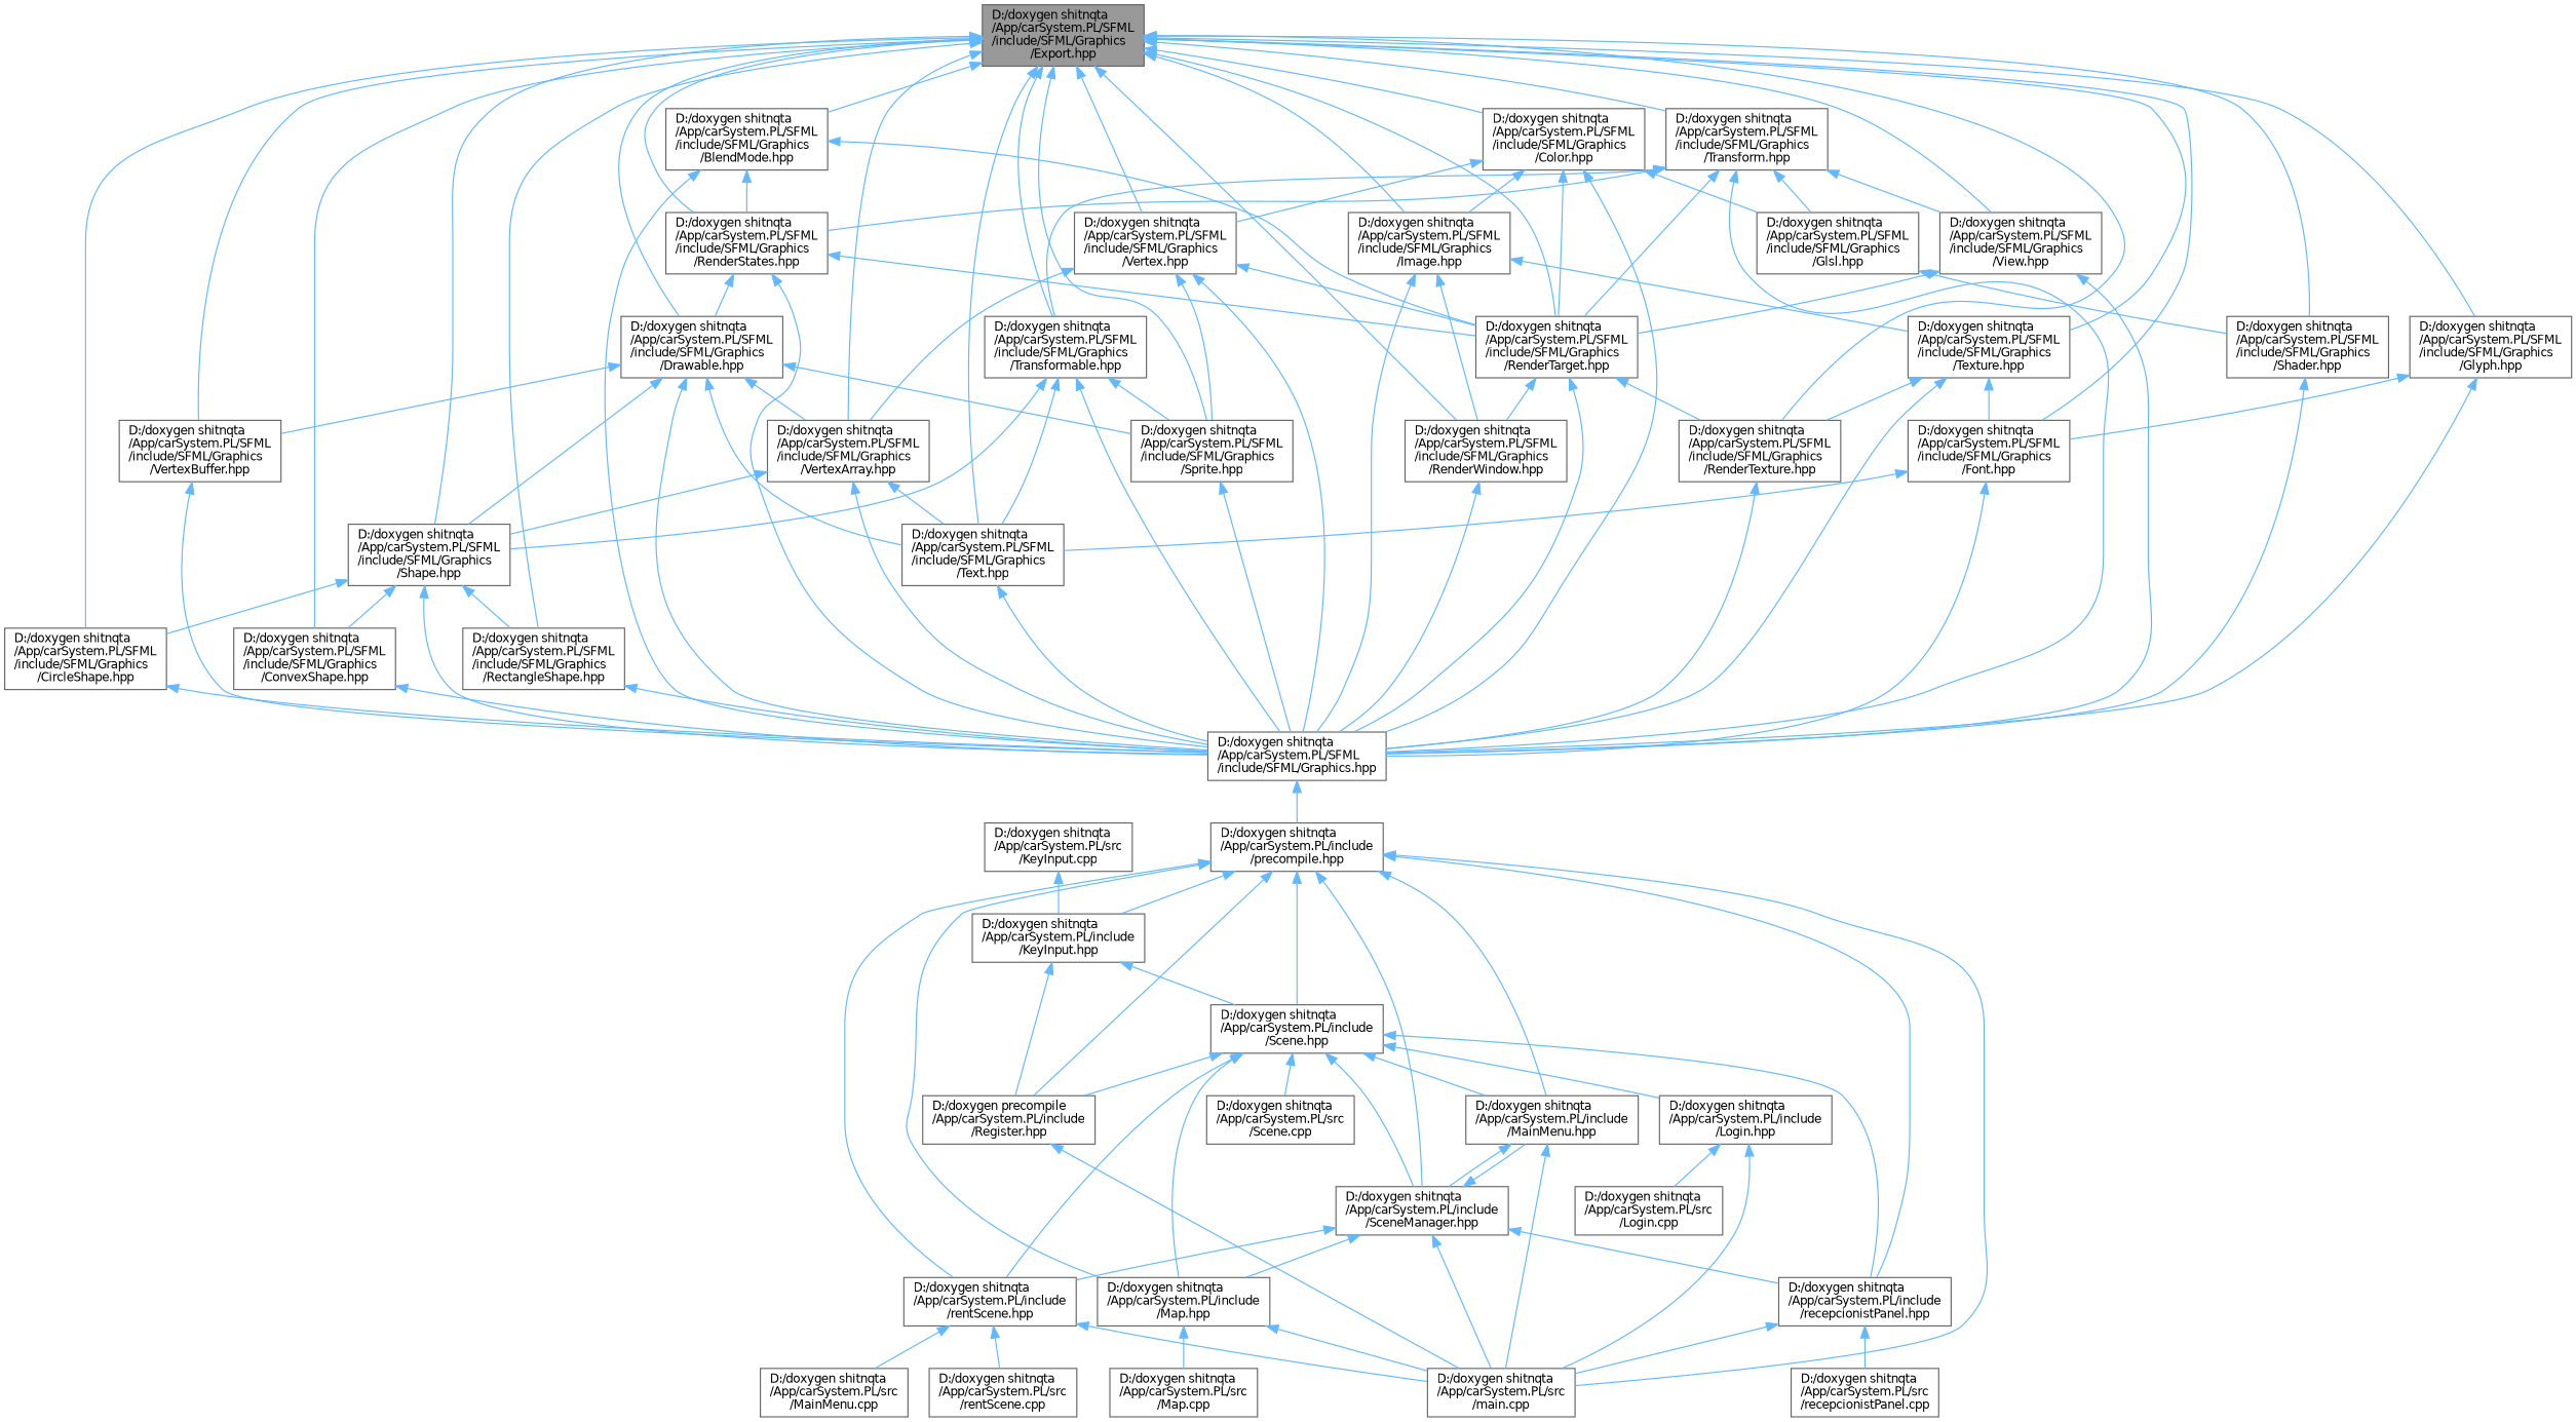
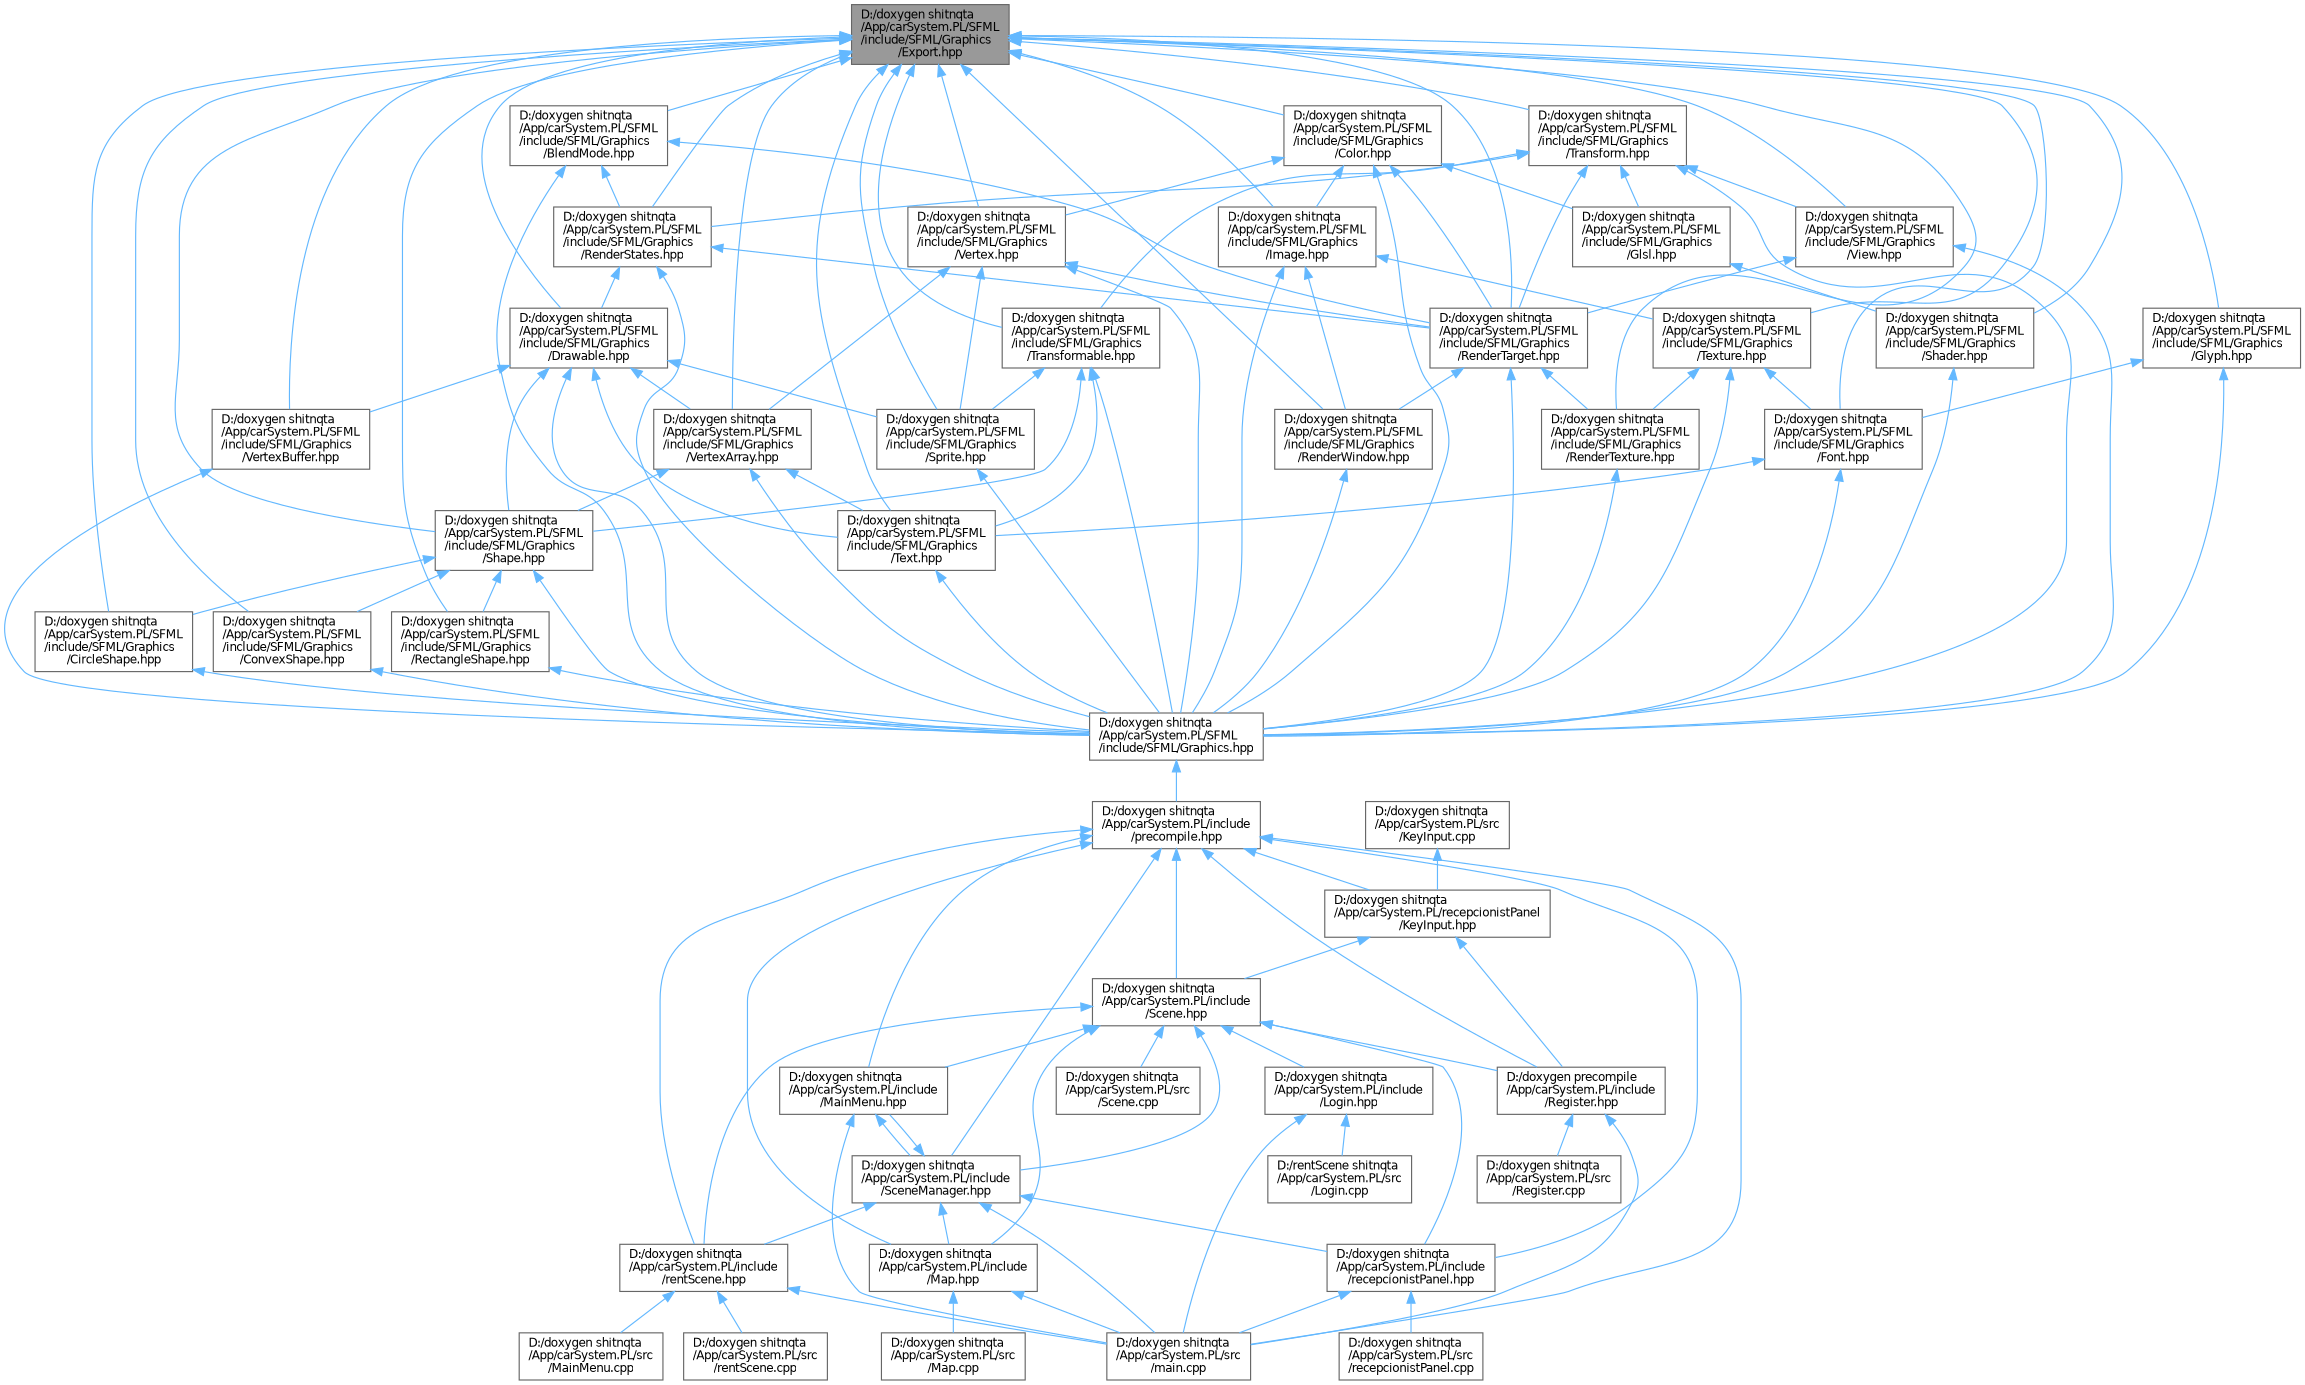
  digraph {
    node [color=grey40 fillcolor=white fontname=Helvetica fontsize=10 shape=box style=filled]
    edge [color=steelblue1 dir=back fontname=Helvetica fontsize=10 labelfontname=Helvetica labelfontsize=10 style=solid]
    n1 [color=gray40 fillcolor=grey60 fontcolor=black height=0.2 label="D:/doxygen shitnqta\l/App/carSystem.PL/SFML\l/include/SFML/Graphics\l/Export.hpp" width=0.4]
    n2 [height=0.2 label="D:/doxygen shitnqta\l/App/carSystem.PL/SFML\l/include/SFML/Graphics\l/BlendMode.hpp" width=0.4]
    n3 [height=0.2 label="D:/doxygen shitnqta\l/App/carSystem.PL/SFML\l/include/SFML/Graphics\l/RenderStates.hpp" width=0.4]
    n4 [height=0.2 label="D:/doxygen shitnqta\l/App/carSystem.PL/SFML\l/include/SFML/Graphics\l/Drawable.hpp" width=0.4]
    n5 [height=0.2 label="D:/doxygen shitnqta\l/App/carSystem.PL/SFML\l/include/SFML/Graphics\l/Shape.hpp" width=0.4]
    n6 [height=0.2 label="D:/doxygen shitnqta\l/App/carSystem.PL/SFML\l/include/SFML/Graphics\l/CircleShape.hpp" width=0.4]
    n7 [height=0.2 label="D:/doxygen shitnqta\l/App/carSystem.PL/SFML\l/include/SFML/Graphics\l/ConvexShape.hpp" width=0.4]
    n8 [height=0.2 label="D:/doxygen shitnqta\l/App/carSystem.PL/SFML\l/include/SFML/Graphics\l/RectangleShape.hpp" width=0.4]
    n9 [height=0.2 label="D:/doxygen shitnqta\l/App/carSystem.PL/SFML\l/include/SFML/Graphics\l/Sprite.hpp" width=0.4]
    n10 [height=0.2 label="D:/doxygen shitnqta\l/App/carSystem.PL/SFML\l/include/SFML/Graphics\l/Text.hpp" width=0.4]
    n11 [height=0.2 label="D:/doxygen shitnqta\l/App/carSystem.PL/SFML\l/include/SFML/Graphics\l/VertexArray.hpp" width=0.4]
    n12 [height=0.2 label="D:/doxygen shitnqta\l/App/carSystem.PL/SFML\l/include/SFML/Graphics\l/VertexBuffer.hpp" width=0.4]
    n13 [height=0.2 label="D:/doxygen shitnqta\l/App/carSystem.PL/SFML\l/include/SFML/Graphics\l/RenderTarget.hpp" width=0.4]
    n14 [height=0.2 label="D:/doxygen shitnqta\l/App/carSystem.PL/SFML\l/include/SFML/Graphics\l/RenderTexture.hpp" width=0.4]
    n15 [height=0.2 label="D:/doxygen shitnqta\l/App/carSystem.PL/SFML\l/include/SFML/Graphics\l/RenderWindow.hpp" width=0.4]
    n16 [height=0.2 label="D:/doxygen shitnqta\l/App/carSystem.PL/SFML\l/include/SFML/Graphics\l/Color.hpp" width=0.4]
    n17 [height=0.2 label="D:/doxygen shitnqta\l/App/carSystem.PL/SFML\l/include/SFML/Graphics\l/Shader.hpp" width=0.4]
    n18 [height=0.2 label="D:/doxygen shitnqta\l/App/carSystem.PL/SFML\l/include/SFML/Graphics\l/Image.hpp" width=0.4]
    n19 [height=0.2 label="D:/doxygen shitnqta\l/App/carSystem.PL/SFML\l/include/SFML/Graphics\l/Texture.hpp" width=0.4]
    n20 [height=0.2 label="D:/doxygen shitnqta\l/App/carSystem.PL/SFML\l/include/SFML/Graphics\l/Font.hpp" width=0.4]
    n21 [height=0.2 label="D:/doxygen shitnqta\l/App/carSystem.PL/SFML\l/include/SFML/Graphics\l/Vertex.hpp" width=0.4]
    n22 [height=0.2 label="D:/doxygen shitnqta\l/App/carSystem.PL/SFML\l/include/SFML/Graphics\l/Glyph.hpp" width=0.4]
    n23 [height=0.2 label="D:/doxygen shitnqta\l/App/carSystem.PL/SFML\l/include/SFML/Graphics\l/Transform.hpp" width=0.4]
    n24 [height=0.2 label="D:/doxygen shitnqta\l/App/carSystem.PL/SFML\l/include/SFML/Graphics\l/Transformable.hpp" width=0.4]
    n25 [height=0.2 label="D:/doxygen shitnqta\l/App/carSystem.PL/SFML\l/include/SFML/Graphics\l/View.hpp" width=0.4]
    n26 [height=0.2 label="D:/doxygen shitnqta\l/App/carSystem.PL/SFML\l/include/SFML/Graphics.hpp" width=0.4]
    n27 [height=0.2 label="D:/doxygen shitnqta\l/App/carSystem.PL/SFML\l/include/SFML/Graphics\l/Glsl.hpp" width=0.4]
    n28 [height=0.2 label="D:/doxygen shitnqta\l/App/carSystem.PL/include\l/precompile.hpp" width=0.4]
-   n29 [height=0.2 label="D:/doxygen shitnqta\l/App/carSystem.PL/include\l/KeyInput.hpp" width=0.4]
+   n29 [height=0.2 label="D:/doxygen shitnqta\l/App/carSystem.PL/recepcionistPanel\l/KeyInput.hpp" width=0.4]
    n30 [height=0.2 label="D:/doxygen precompile\l/App/carSystem.PL/include\l/Register.hpp" width=0.4]
    n31 [height=0.2 label="D:/doxygen shitnqta\l/App/carSystem.PL/src\l/main.cpp" width=0.4]
    n32 [height=0.2 label="D:/doxygen shitnqta\l/App/carSystem.PL/include\l/Scene.hpp" width=0.4]
    n33 [height=0.2 label="D:/doxygen shitnqta\l/App/carSystem.PL/include\l/MainMenu.hpp" width=0.4]
    n34 [height=0.2 label="D:/doxygen shitnqta\l/App/carSystem.PL/include\l/SceneManager.hpp" width=0.4]
    n35 [height=0.2 label="D:/doxygen shitnqta\l/App/carSystem.PL/include\l/Map.hpp" width=0.4]
    n36 [height=0.2 label="D:/doxygen shitnqta\l/App/carSystem.PL/include\l/recepcionistPanel.hpp" width=0.4]
    n37 [height=0.2 label="D:/doxygen shitnqta\l/App/carSystem.PL/include\l/rentScene.hpp" width=0.4]
+   n38 [height=0.2 label="D:/doxygen shitnqta\l/App/carSystem.PL/src\l/Register.cpp" width=0.4]
    n39 [height=0.2 label="D:/doxygen shitnqta\l/App/carSystem.PL/include\l/Login.hpp" width=0.4]
    n40 [height=0.2 label="D:/doxygen shitnqta\l/App/carSystem.PL/src\l/Scene.cpp" width=0.4]
    n41 [height=0.2 label="D:/doxygen shitnqta\l/App/carSystem.PL/src\l/Map.cpp" width=0.4]
    n42 [height=0.2 label="D:/doxygen shitnqta\l/App/carSystem.PL/src\l/recepcionistPanel.cpp" width=0.4]
    n43 [height=0.2 label="D:/doxygen shitnqta\l/App/carSystem.PL/src\l/MainMenu.cpp" width=0.4]
    n44 [height=0.2 label="D:/doxygen shitnqta\l/App/carSystem.PL/src\l/rentScene.cpp" width=0.4]
    n45 [height=0.2 label="D:/doxygen shitnqta\l/App/carSystem.PL/src\l/KeyInput.cpp" width=0.4]
-   n46 [height=0.2 label="D:/doxygen shitnqta\l/App/carSystem.PL/src\l/Login.cpp" width=0.4]
+   n46 [height=0.2 label="D:/rentScene shitnqta\l/App/carSystem.PL/src\l/Login.cpp" width=0.4]
    n1 -> n2
    n1 -> n3
    n1 -> n4
    n1 -> n5
    n1 -> n6
    n1 -> n7
    n1 -> n8
    n1 -> n9
    n1 -> n10
    n1 -> n11
    n1 -> n12
    n1 -> n13
    n1 -> n14
    n1 -> n15
    n1 -> n16
    n1 -> n17
    n1 -> n18
    n1 -> n19
    n1 -> n20
    n1 -> n21
    n1 -> n22
    n1 -> n23
    n1 -> n24
    n1 -> n25
    n2 -> n3
    n2 -> n13
    n2 -> n26
    n3 -> n4
    n3 -> n13
    n3 -> n26
    n4 -> n5
    n4 -> n9
    n4 -> n10
    n4 -> n11
    n4 -> n12
    n4 -> n26
    n5 -> n6
    n5 -> n7
    n5 -> n8
    n5 -> n26
    n6 -> n26
    n7 -> n26
    n8 -> n26
    n9 -> n26
    n10 -> n26
    n11 -> n5
    n11 -> n10
    n11 -> n26
    n12 -> n26
    n13 -> n14
    n13 -> n15
    n13 -> n26
    n14 -> n26
    n15 -> n26
    n16 -> n13
    n16 -> n18
    n16 -> n21
    n16 -> n26
    n16 -> n27
    n17 -> n26
    n18 -> n15
    n18 -> n19
    n18 -> n26
    n19 -> n14
    n19 -> n20
    n19 -> n26
    n20 -> n10
    n20 -> n26
    n21 -> n9
    n21 -> n11
    n21 -> n13
    n21 -> n26
    n22 -> n20
    n22 -> n26
    n23 -> n3
    n23 -> n13
    n23 -> n24
    n23 -> n25
    n23 -> n26
    n23 -> n27
    n24 -> n5
    n24 -> n9
    n24 -> n10
    n24 -> n26
    n25 -> n13
    n25 -> n26
    n26 -> n28
    n27 -> n17
    n28 -> n29
    n28 -> n30
    n28 -> n31
    n28 -> n32
    n28 -> n33
    n28 -> n34
    n28 -> n35
    n28 -> n36
    n28 -> n37
    n29 -> n30
    n29 -> n32
    n30 -> n31
+   n30 -> n38
    n32 -> n30
    n32 -> n33
    n32 -> n34
    n32 -> n35
    n32 -> n36
    n32 -> n37
    n32 -> n39
    n32 -> n40
    n33 -> n31
    n33 -> n34
    n34 -> n31
    n34 -> n33
    n34 -> n35
    n34 -> n36
    n34 -> n37
    n35 -> n31
    n35 -> n41
    n36 -> n31
    n36 -> n42
    n37 -> n31
    n37 -> n43
    n37 -> n44
    n39 -> n31
    n39 -> n46
    n45 -> n29
  }
